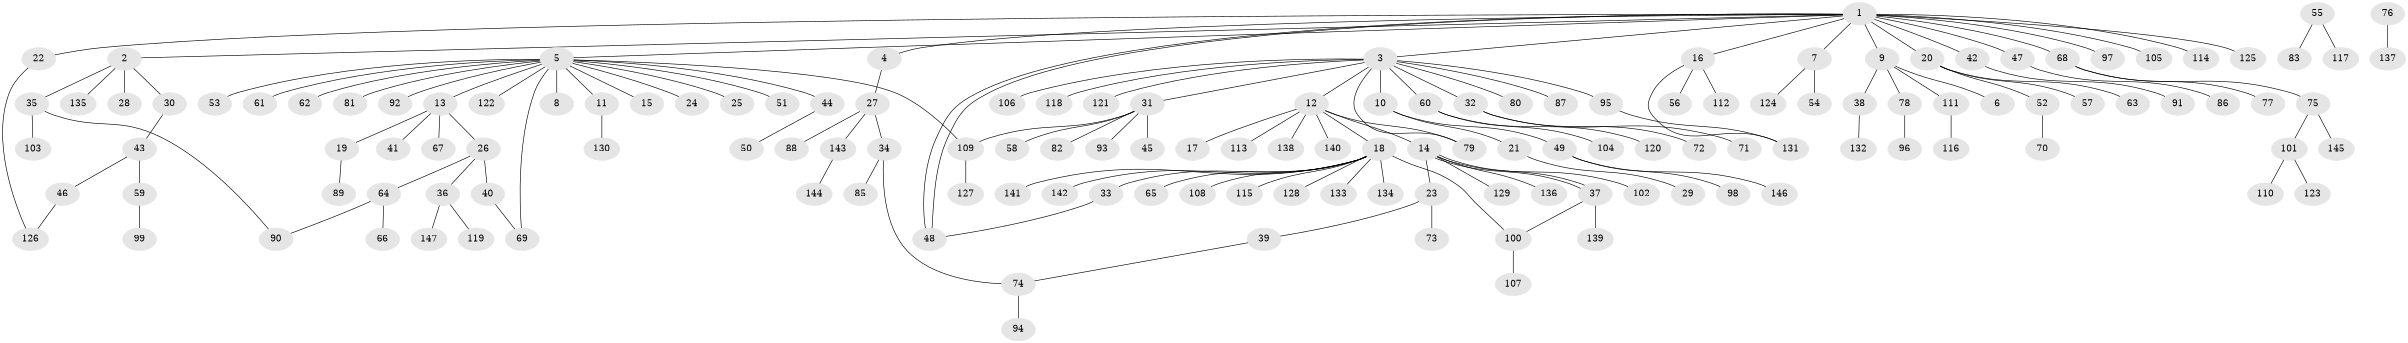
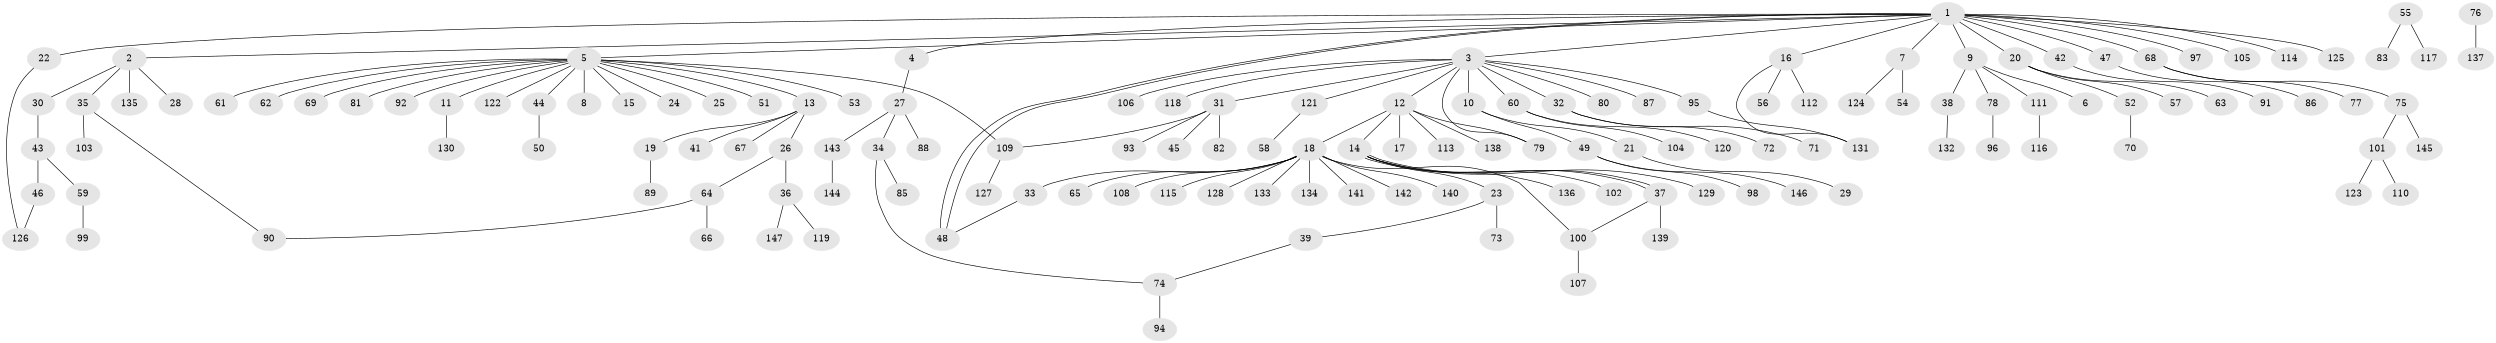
  graph {
    node [color=gray90 style=filled]
    1
    2
    3
    4
    5
    7
    9
    16
    20
    22
    42
    47
    48
    68
    97
    105
    114
    125
    28
    30
    35
    135
    10
    12
    31
    32
    60
    79
    80
    87
    95
    106
    118
    121
    27
    8
    11
    13
    15
    24
    25
    44
    51
    53
    61
    62
    69
    81
    92
    109
    122
    54
    124
    6
    38
    78
    111
    56
    112
    131
    52
    57
    63
    126
    91
    86
    75
    77
    43
    90
    103
    21
    49
    14
    17
    18
    113
    138
    140
    45
    58
    82
    93
    71
    72
    104
    120
    34
    88
    143
    130
    19
    26
    41
    67
    50
    127
    132
    96
    116
    29
    98
    146
    55
    83
    117
    23
    37
    102
    129
    136
    33
    65
    100
    108
    115
    128
    133
    134
    141
    142
    89
    36
-   40
    64
    39
    73
    139
    107
    70
    74
    119
    147
    66
    85
    144
    46
    59
    94
    76
    137
    99
    101
    145
    110
    123
    1 -- 2
    1 -- 3
    1 -- 4
    1 -- 5
    1 -- 7
    1 -- 9
    1 -- 16
    1 -- 20
    1 -- 22
    1 -- 42
    1 -- 47
    1 -- 48
    1 -- 48
    1 -- 68
    1 -- 97
    1 -- 105
    1 -- 114
    1 -- 125
    2 -- 28
    2 -- 30
    2 -- 35
    2 -- 135
    3 -- 10
    3 -- 12
    3 -- 31
    3 -- 32
    3 -- 60
    3 -- 79
    3 -- 80
    3 -- 87
    3 -- 95
    3 -- 106
    3 -- 118
    3 -- 121
    4 -- 27
    5 -- 8
    5 -- 11
    5 -- 13
    5 -- 15
    5 -- 24
    5 -- 25
    5 -- 44
    5 -- 51
    5 -- 53
    5 -- 61
    5 -- 62
    5 -- 69
    5 -- 81
    5 -- 92
    5 -- 109
    5 -- 122
    7 -- 54
    7 -- 124
    9 -- 6
    9 -- 38
    9 -- 78
    9 -- 111
    16 -- 56
    16 -- 112
    16 -- 131
    20 -- 52
    20 -- 57
    20 -- 63
    22 -- 126
    42 -- 91
    47 -- 86
    68 -- 75
    68 -- 77
    30 -- 43
    35 -- 90
    35 -- 103
    10 -- 21
    10 -- 49
    12 -- 79
    12 -- 14
    12 -- 17
    12 -- 18
    12 -- 113
    12 -- 138
-   12 -- 140
+   18 -- 140
    31 -- 109
    31 -- 45
-   31 -- 58
+   121 -- 58
    31 -- 82
    31 -- 93
    32 -- 71
    32 -- 72
    60 -- 104
    60 -- 120
    95 -- 131
    27 -- 34
    27 -- 88
    27 -- 143
    11 -- 130
    13 -- 19
    13 -- 26
    13 -- 41
    13 -- 67
    44 -- 50
    109 -- 127
    38 -- 132
    78 -- 96
    111 -- 116
    52 -- 70
    75 -- 101
    75 -- 145
    43 -- 46
    43 -- 59
    21 -- 29
    49 -- 98
    49 -- 146
    14 -- 23
    14 -- 37
    14 -- 37
    14 -- 102
    14 -- 129
    14 -- 136
    18 -- 33
    18 -- 65
    18 -- 100
    18 -- 108
    18 -- 115
    18 -- 128
    18 -- 133
    18 -- 134
    18 -- 141
    18 -- 142
    34 -- 74
    34 -- 85
    143 -- 144
    19 -- 89
    26 -- 36
-   26 -- 40
    26 -- 64
    55 -- 83
    55 -- 117
    23 -- 39
    23 -- 73
    37 -- 100
    37 -- 139
    33 -- 48
    100 -- 107
    36 -- 119
    36 -- 147
-   40 -- 69
    64 -- 90
    64 -- 66
    39 -- 74
    74 -- 94
    46 -- 126
    59 -- 99
    76 -- 137
    101 -- 110
    101 -- 123
  }
